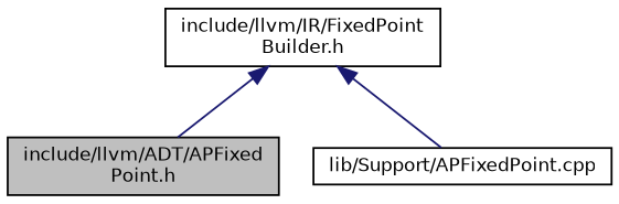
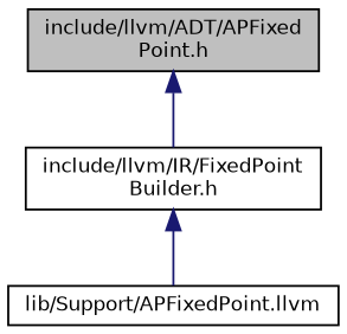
  digraph {
    node [color=black fontname=Helvetica fontsize=10 shape=record]
    edge [color=midnightblue dir=back fontname=Helvetica fontsize=10 labelfontname=Helvetica labelfontsize=10 style=solid]
    n1 [fillcolor=grey75 fontcolor=black height=0.2 label="include/llvm/ADT/APFixed\lPoint.h" style=filled width=0.4]
    n2 [height=0.2 label="include/llvm/IR/FixedPoint\lBuilder.h" width=0.4]
-   n3 [height=0.2 label="lib/Support/APFixedPoint.cpp" width=0.4]
-   n2 -> n1
+   n3 [height=0.2 label="lib/Support/APFixedPoint.llvm" width=0.4]
+   n1 -> n2
    n2 -> n3
  }
